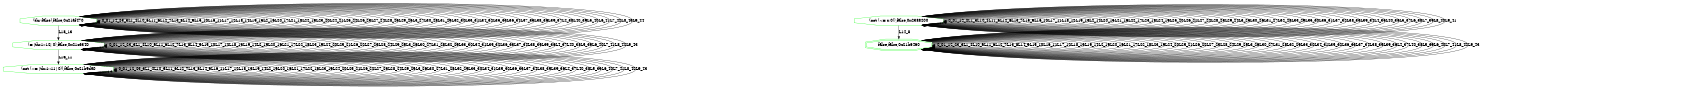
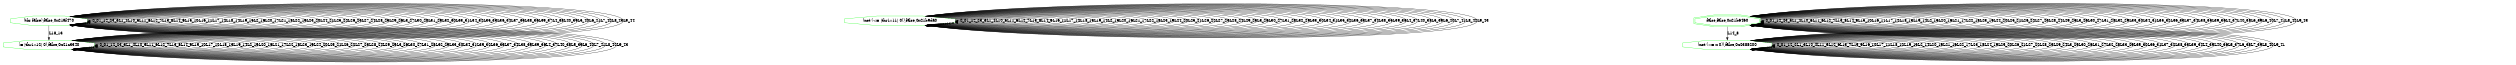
  digraph {
    node [color=green shape=octagon]
    n1 [label="(thr false),false,0x21af470"]
    n2 [label="(= |thr1::12| 0),false,0x21c3340"]
    n3 [label="(not (<= |thr1::11| 0)),false,0x21b9da0"]
    n4 [label="(not (<= x 0)),false,0x2388200"]
    n5 [label="false,false,0x21b6460" shape=doubleoctagon]
    n1 -> n1 [label="0_0"]
    n1 -> n1 [label="1_1"]
    n1 -> n1 [label="2_2"]
    n1 -> n1 [label="3_3"]
    n1 -> n1 [label=L1_4]
    n1 -> n1 [label=L10_5]
    n1 -> n1 [label=L11_6]
    n1 -> n1 [label=L12_7]
    n1 -> n1 [label=L13_8]
    n1 -> n1 [label=L14_9]
    n1 -> n1 [label=L15_10]
    n1 -> n1 [label=L16_11]
    n1 -> n1 [label=L17_12]
    n1 -> n1 [label=L18_14]
    n1 -> n1 [label=L19_15]
    n1 -> n1 [label=L2_16]
    n1 -> n1 [label=L20_17]
    n1 -> n1 [label=L21_18]
    n1 -> n1 [label=L22_19]
    n1 -> n1 [label=L23_20]
    n1 -> n1 [label=L24_21]
    n1 -> n1 [label=L25_22]
    n1 -> n1 [label=L26_23]
    n1 -> n1 [label=L27_24]
    n1 -> n1 [label=L28_25]
    n1 -> n1 [label=L29_26]
    n1 -> n1 [label=L3_27]
    n1 -> n1 [label=L30_28]
    n1 -> n1 [label=L31_29]
    n1 -> n1 [label=L32_30]
    n1 -> n1 [label=L33_31]
    n1 -> n1 [label=L34_32]
    n1 -> n1 [label=L35_33]
    n1 -> n1 [label=L36_34]
    n1 -> n1 [label=L37_35]
    n1 -> n1 [label=L38_36]
    n1 -> n1 [label=L39_37]
    n1 -> n1 [label=L4_38]
    n1 -> n1 [label=L40_39]
    n1 -> n1 [label=L5_40]
    n1 -> n1 [label=L6_41]
    n1 -> n1 [label=L7_42]
    n1 -> n1 [label=L8_43]
    n1 -> n1 [label=L9_44]
    n1 -> n2 [label=L18_13]
    n2 -> n2 [label="0_0"]
    n2 -> n2 [label="1_1"]
    n2 -> n2 [label="2_2"]
    n2 -> n2 [label="3_3"]
    n2 -> n2 [label=L1_4]
    n2 -> n2 [label=L10_5]
    n2 -> n2 [label=L11_6]
    n2 -> n2 [label=L12_7]
    n2 -> n2 [label=L13_8]
    n2 -> n2 [label=L14_9]
    n2 -> n2 [label=L15_10]
    n2 -> n2 [label=L17_12]
    n2 -> n2 [label=L18_13]
    n2 -> n2 [label=L19_14]
    n2 -> n2 [label=L2_15]
    n2 -> n2 [label=L20_16]
    n2 -> n2 [label=L21_17]
    n2 -> n2 [label=L22_18]
    n2 -> n2 [label=L23_19]
    n2 -> n2 [label=L24_20]
    n2 -> n2 [label=L25_21]
    n2 -> n2 [label=L26_22]
    n2 -> n2 [label=L27_23]
    n2 -> n2 [label=L28_24]
    n2 -> n2 [label=L29_25]
    n2 -> n2 [label=L3_26]
    n2 -> n2 [label=L30_27]
    n2 -> n2 [label=L31_28]
    n2 -> n2 [label=L32_29]
    n2 -> n2 [label=L33_30]
    n2 -> n2 [label=L34_31]
    n2 -> n2 [label=L35_32]
    n2 -> n2 [label=L36_33]
    n2 -> n2 [label=L37_34]
    n2 -> n2 [label=L38_35]
    n2 -> n2 [label=L39_36]
    n2 -> n2 [label=L4_37]
    n2 -> n2 [label=L40_38]
    n2 -> n2 [label=L5_39]
    n2 -> n2 [label=L6_40]
    n2 -> n2 [label=L7_41]
    n2 -> n2 [label=L8_42]
    n2 -> n2 [label=L9_43]
-   n2 -> n3 [label=L16_11]
    n3 -> n3 [label="0_0"]
    n3 -> n3 [label="1_1"]
    n3 -> n3 [label="2_2"]
    n3 -> n3 [label="3_3"]
    n3 -> n3 [label=L1_4]
    n3 -> n3 [label=L10_5]
    n3 -> n3 [label=L11_6]
    n3 -> n3 [label=L12_7]
    n3 -> n3 [label=L13_8]
    n3 -> n3 [label=L14_9]
    n3 -> n3 [label=L16_11]
    n3 -> n3 [label=L17_12]
    n3 -> n3 [label=L18_13]
    n3 -> n3 [label=L19_14]
    n3 -> n3 [label=L2_15]
    n3 -> n3 [label=L20_16]
    n3 -> n3 [label=L21_17]
    n3 -> n3 [label=L22_18]
    n3 -> n3 [label=L23_19]
    n3 -> n3 [label=L24_20]
    n3 -> n3 [label=L25_21]
    n3 -> n3 [label=L26_22]
    n3 -> n3 [label=L27_23]
    n3 -> n3 [label=L28_24]
    n3 -> n3 [label=L29_25]
    n3 -> n3 [label=L3_26]
    n3 -> n3 [label=L30_27]
    n3 -> n3 [label=L31_28]
    n3 -> n3 [label=L32_29]
    n3 -> n3 [label=L33_30]
    n3 -> n3 [label=L34_31]
    n3 -> n3 [label=L35_32]
    n3 -> n3 [label=L36_33]
    n3 -> n3 [label=L37_34]
    n3 -> n3 [label=L38_35]
    n3 -> n3 [label=L39_36]
    n3 -> n3 [label=L4_37]
    n3 -> n3 [label=L40_38]
    n3 -> n3 [label=L5_39]
    n3 -> n3 [label=L6_40]
    n3 -> n3 [label=L7_41]
    n3 -> n3 [label=L8_42]
    n3 -> n3 [label=L9_43]
    n4 -> n4 [label="0_0"]
    n4 -> n4 [label="1_1"]
    n4 -> n4 [label="2_2"]
    n4 -> n4 [label=L1_3]
    n4 -> n4 [label=L10_4]
    n4 -> n4 [label=L11_5]
    n4 -> n4 [label=L12_6]
    n4 -> n4 [label=L13_7]
    n4 -> n4 [label=L15_9]
    n4 -> n4 [label=L16_10]
    n4 -> n4 [label=L17_11]
    n4 -> n4 [label=L18_12]
    n4 -> n4 [label=L19_13]
    n4 -> n4 [label=L2_14]
    n4 -> n4 [label=L20_15]
    n4 -> n4 [label=L21_16]
    n4 -> n4 [label=L22_17]
    n4 -> n4 [label=L23_18]
    n4 -> n4 [label=L24_19]
    n4 -> n4 [label=L25_20]
    n4 -> n4 [label=L26_21]
    n4 -> n4 [label=L27_22]
    n4 -> n4 [label=L28_23]
    n4 -> n4 [label=L29_24]
    n4 -> n4 [label=L3_25]
    n4 -> n4 [label=L30_26]
    n4 -> n4 [label=L31_27]
    n4 -> n4 [label=L32_28]
    n4 -> n4 [label=L33_29]
    n4 -> n4 [label=L35_30]
    n4 -> n4 [label=L36_31]
    n4 -> n4 [label=L37_32]
    n4 -> n4 [label=L38_33]
    n4 -> n4 [label=L39_34]
    n4 -> n4 [label=L4_35]
    n4 -> n4 [label=L40_36]
    n4 -> n4 [label=L5_37]
    n4 -> n4 [label=L6_38]
    n4 -> n4 [label=L7_39]
    n4 -> n4 [label=L8_40]
    n4 -> n4 [label=L9_41]
-   n4 -> n5 [label=L14_8]
+   n5 -> n4 [label=L14_8]
    n5 -> n5 [label="0_0"]
    n5 -> n5 [label="1_1"]
    n5 -> n5 [label="2_2"]
    n5 -> n5 [label="3_3"]
    n5 -> n5 [label=L1_4]
    n5 -> n5 [label=L10_5]
    n5 -> n5 [label=L11_6]
    n5 -> n5 [label=L12_7]
    n5 -> n5 [label=L13_8]
    n5 -> n5 [label=L14_9]
    n5 -> n5 [label=L15_10]
    n5 -> n5 [label=L16_11]
    n5 -> n5 [label=L17_12]
    n5 -> n5 [label=L18_13]
    n5 -> n5 [label=L19_14]
    n5 -> n5 [label=L2_15]
    n5 -> n5 [label=L20_16]
    n5 -> n5 [label=L21_17]
    n5 -> n5 [label=L22_18]
    n5 -> n5 [label=L23_19]
    n5 -> n5 [label=L24_20]
    n5 -> n5 [label=L25_21]
    n5 -> n5 [label=L26_22]
    n5 -> n5 [label=L27_23]
    n5 -> n5 [label=L28_24]
    n5 -> n5 [label=L29_25]
    n5 -> n5 [label=L3_26]
    n5 -> n5 [label=L30_27]
    n5 -> n5 [label=L31_28]
    n5 -> n5 [label=L32_29]
    n5 -> n5 [label=L33_30]
    n5 -> n5 [label=L34_31]
    n5 -> n5 [label=L35_32]
    n5 -> n5 [label=L36_33]
    n5 -> n5 [label=L37_34]
    n5 -> n5 [label=L38_35]
    n5 -> n5 [label=L39_36]
    n5 -> n5 [label=L4_37]
    n5 -> n5 [label=L40_38]
    n5 -> n5 [label=L5_39]
    n5 -> n5 [label=L6_40]
    n5 -> n5 [label=L7_41]
    n5 -> n5 [label=L8_42]
    n5 -> n5 [label=L9_43]
  }
